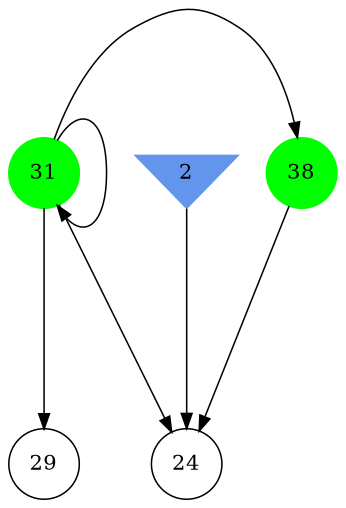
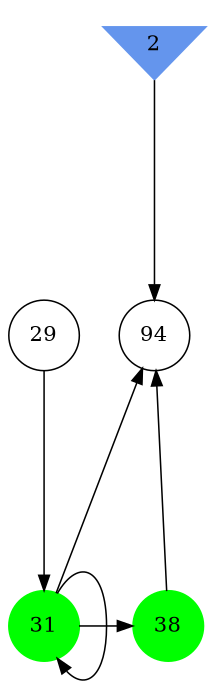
  digraph {
    ranksep=2.0
    node [color=black shape=circle style=filled]
    n1 [color=cornflowerblue label=2 shape=invtriangle]
-   24 [style=""]
+   24 [label=94 style=""]
    29 [style=""]
    n4 [color=green label=38]
    31 [color=green]
    subgraph sub_1 {
      rank=same
      n1
    }
    subgraph sub_2 {
      rank=same
      24
      29
    }
    subgraph sub_3 {
      rank=same
      n4
      31
    }
    n1 -> 24
    n4 -> 24
    31 -> 24
-   31 -> 29
+   29 -> 31
    31 -> n4
    31 -> 31
  }
